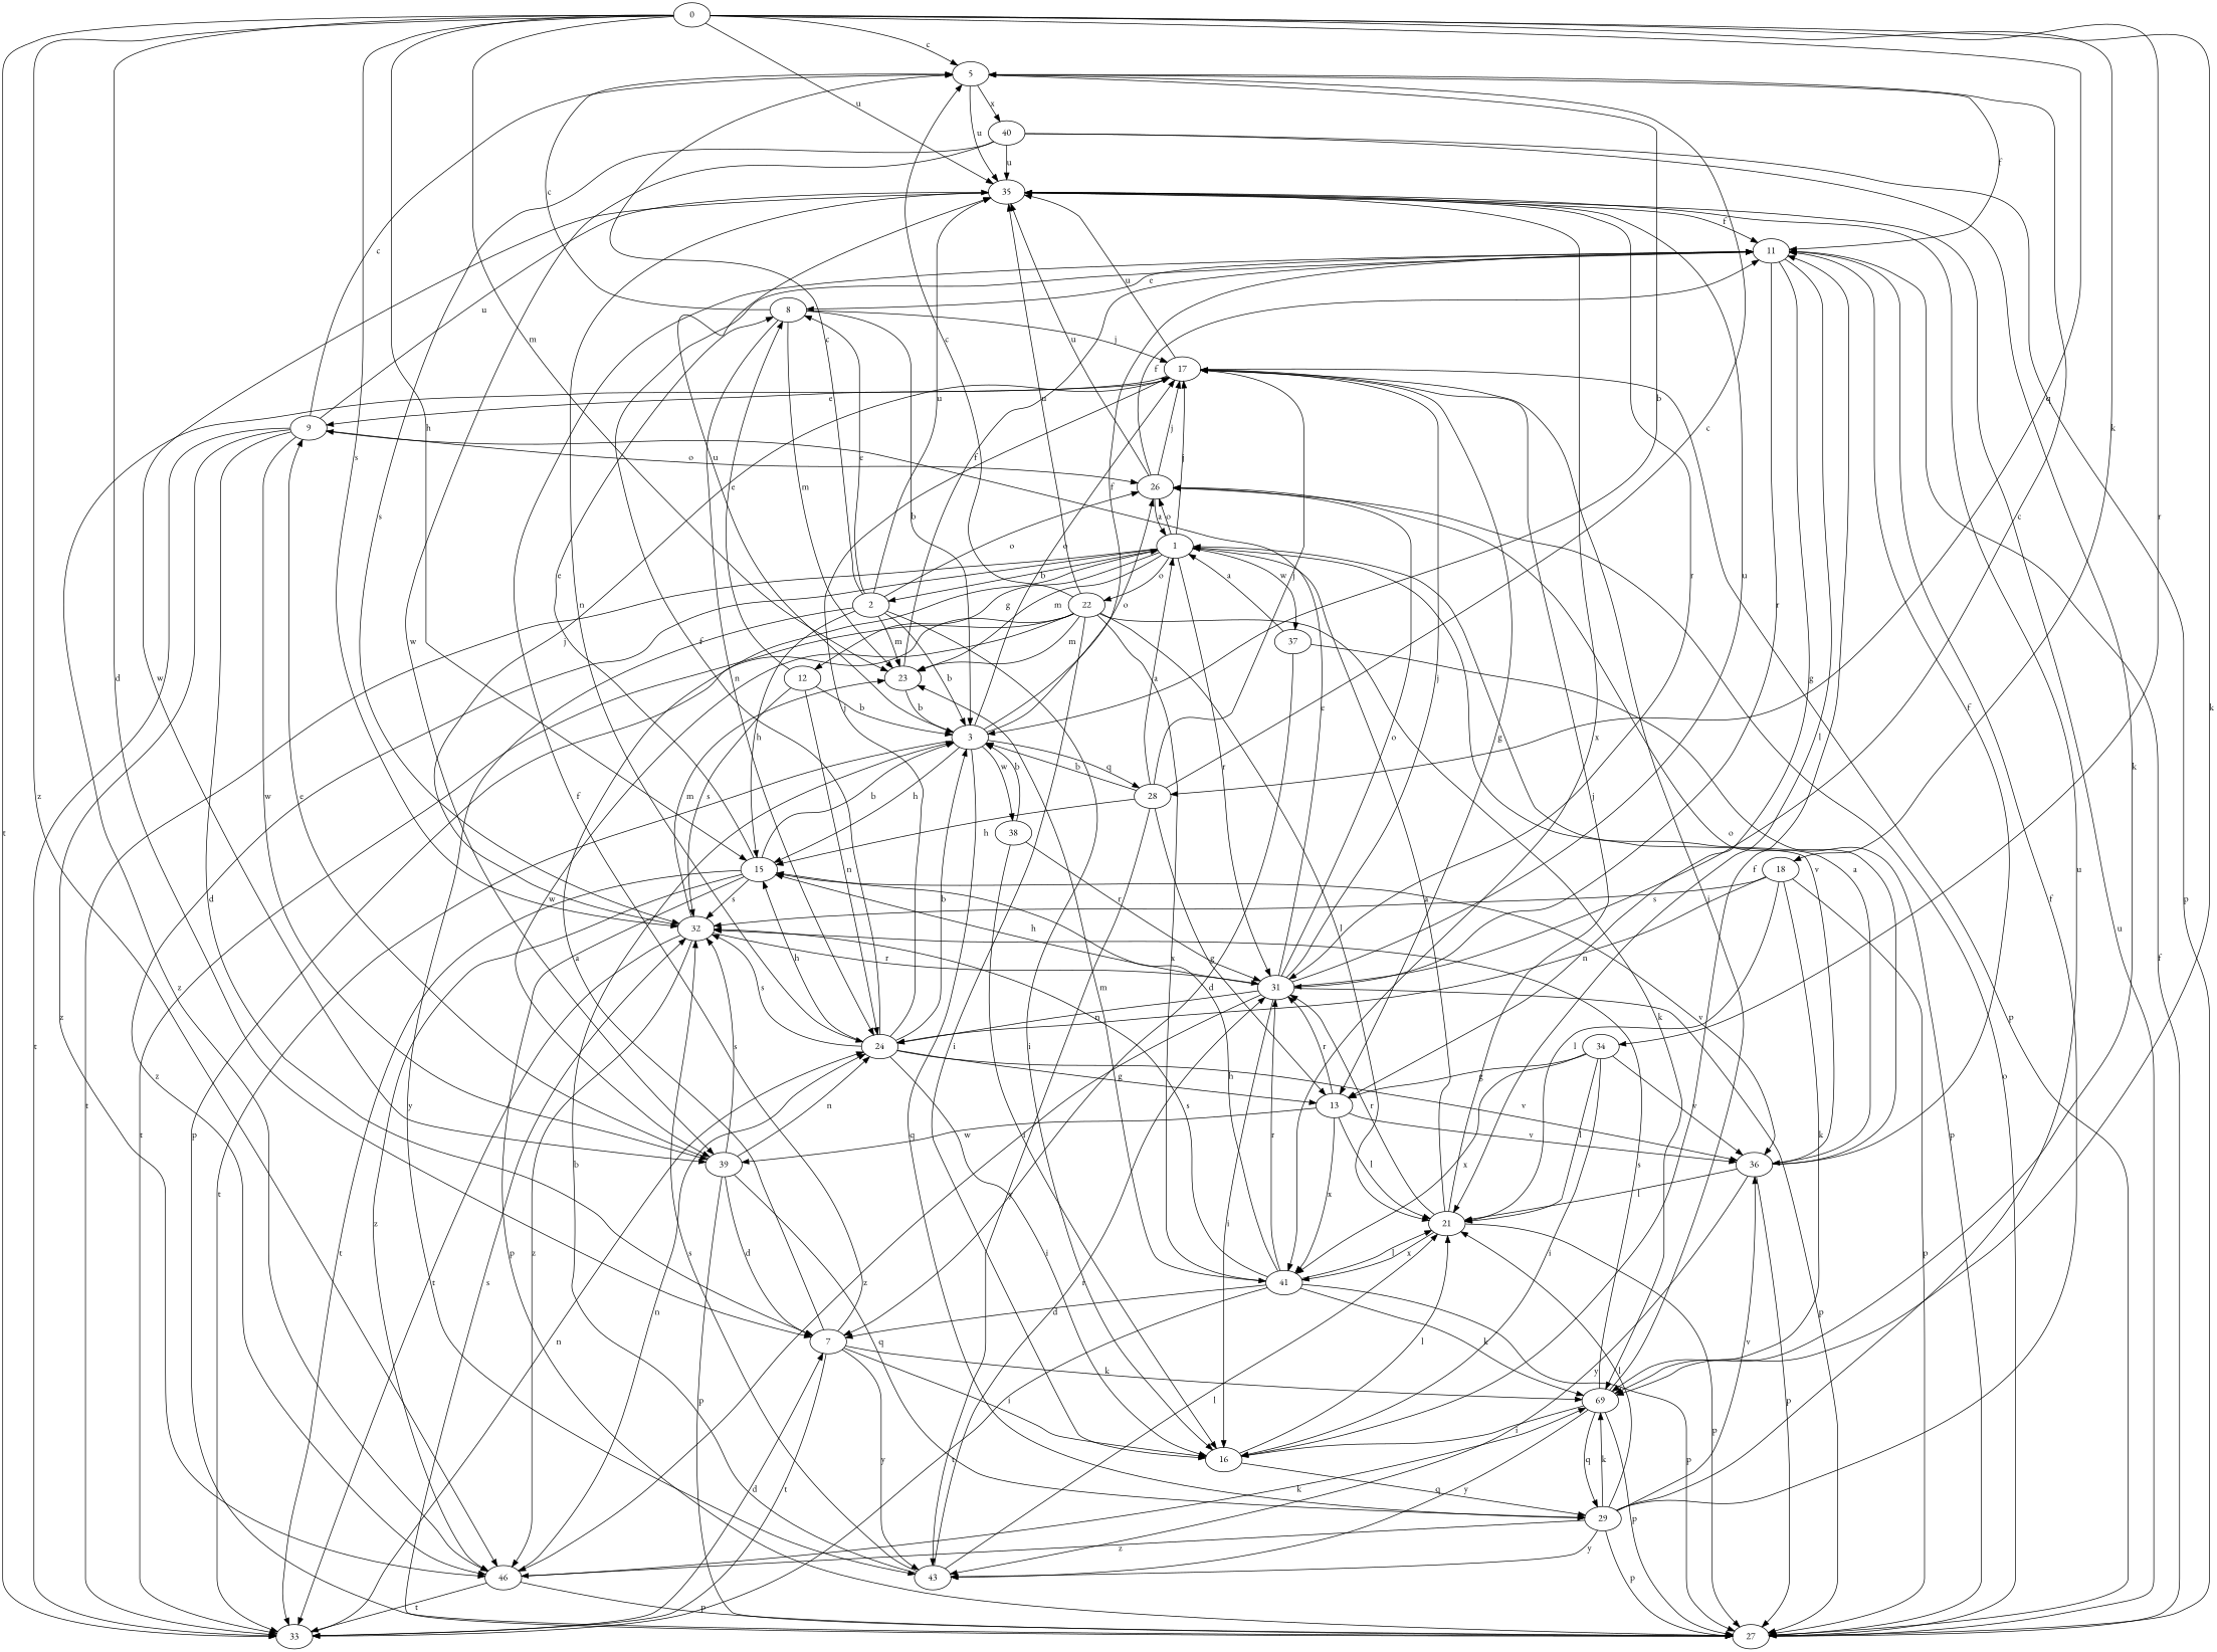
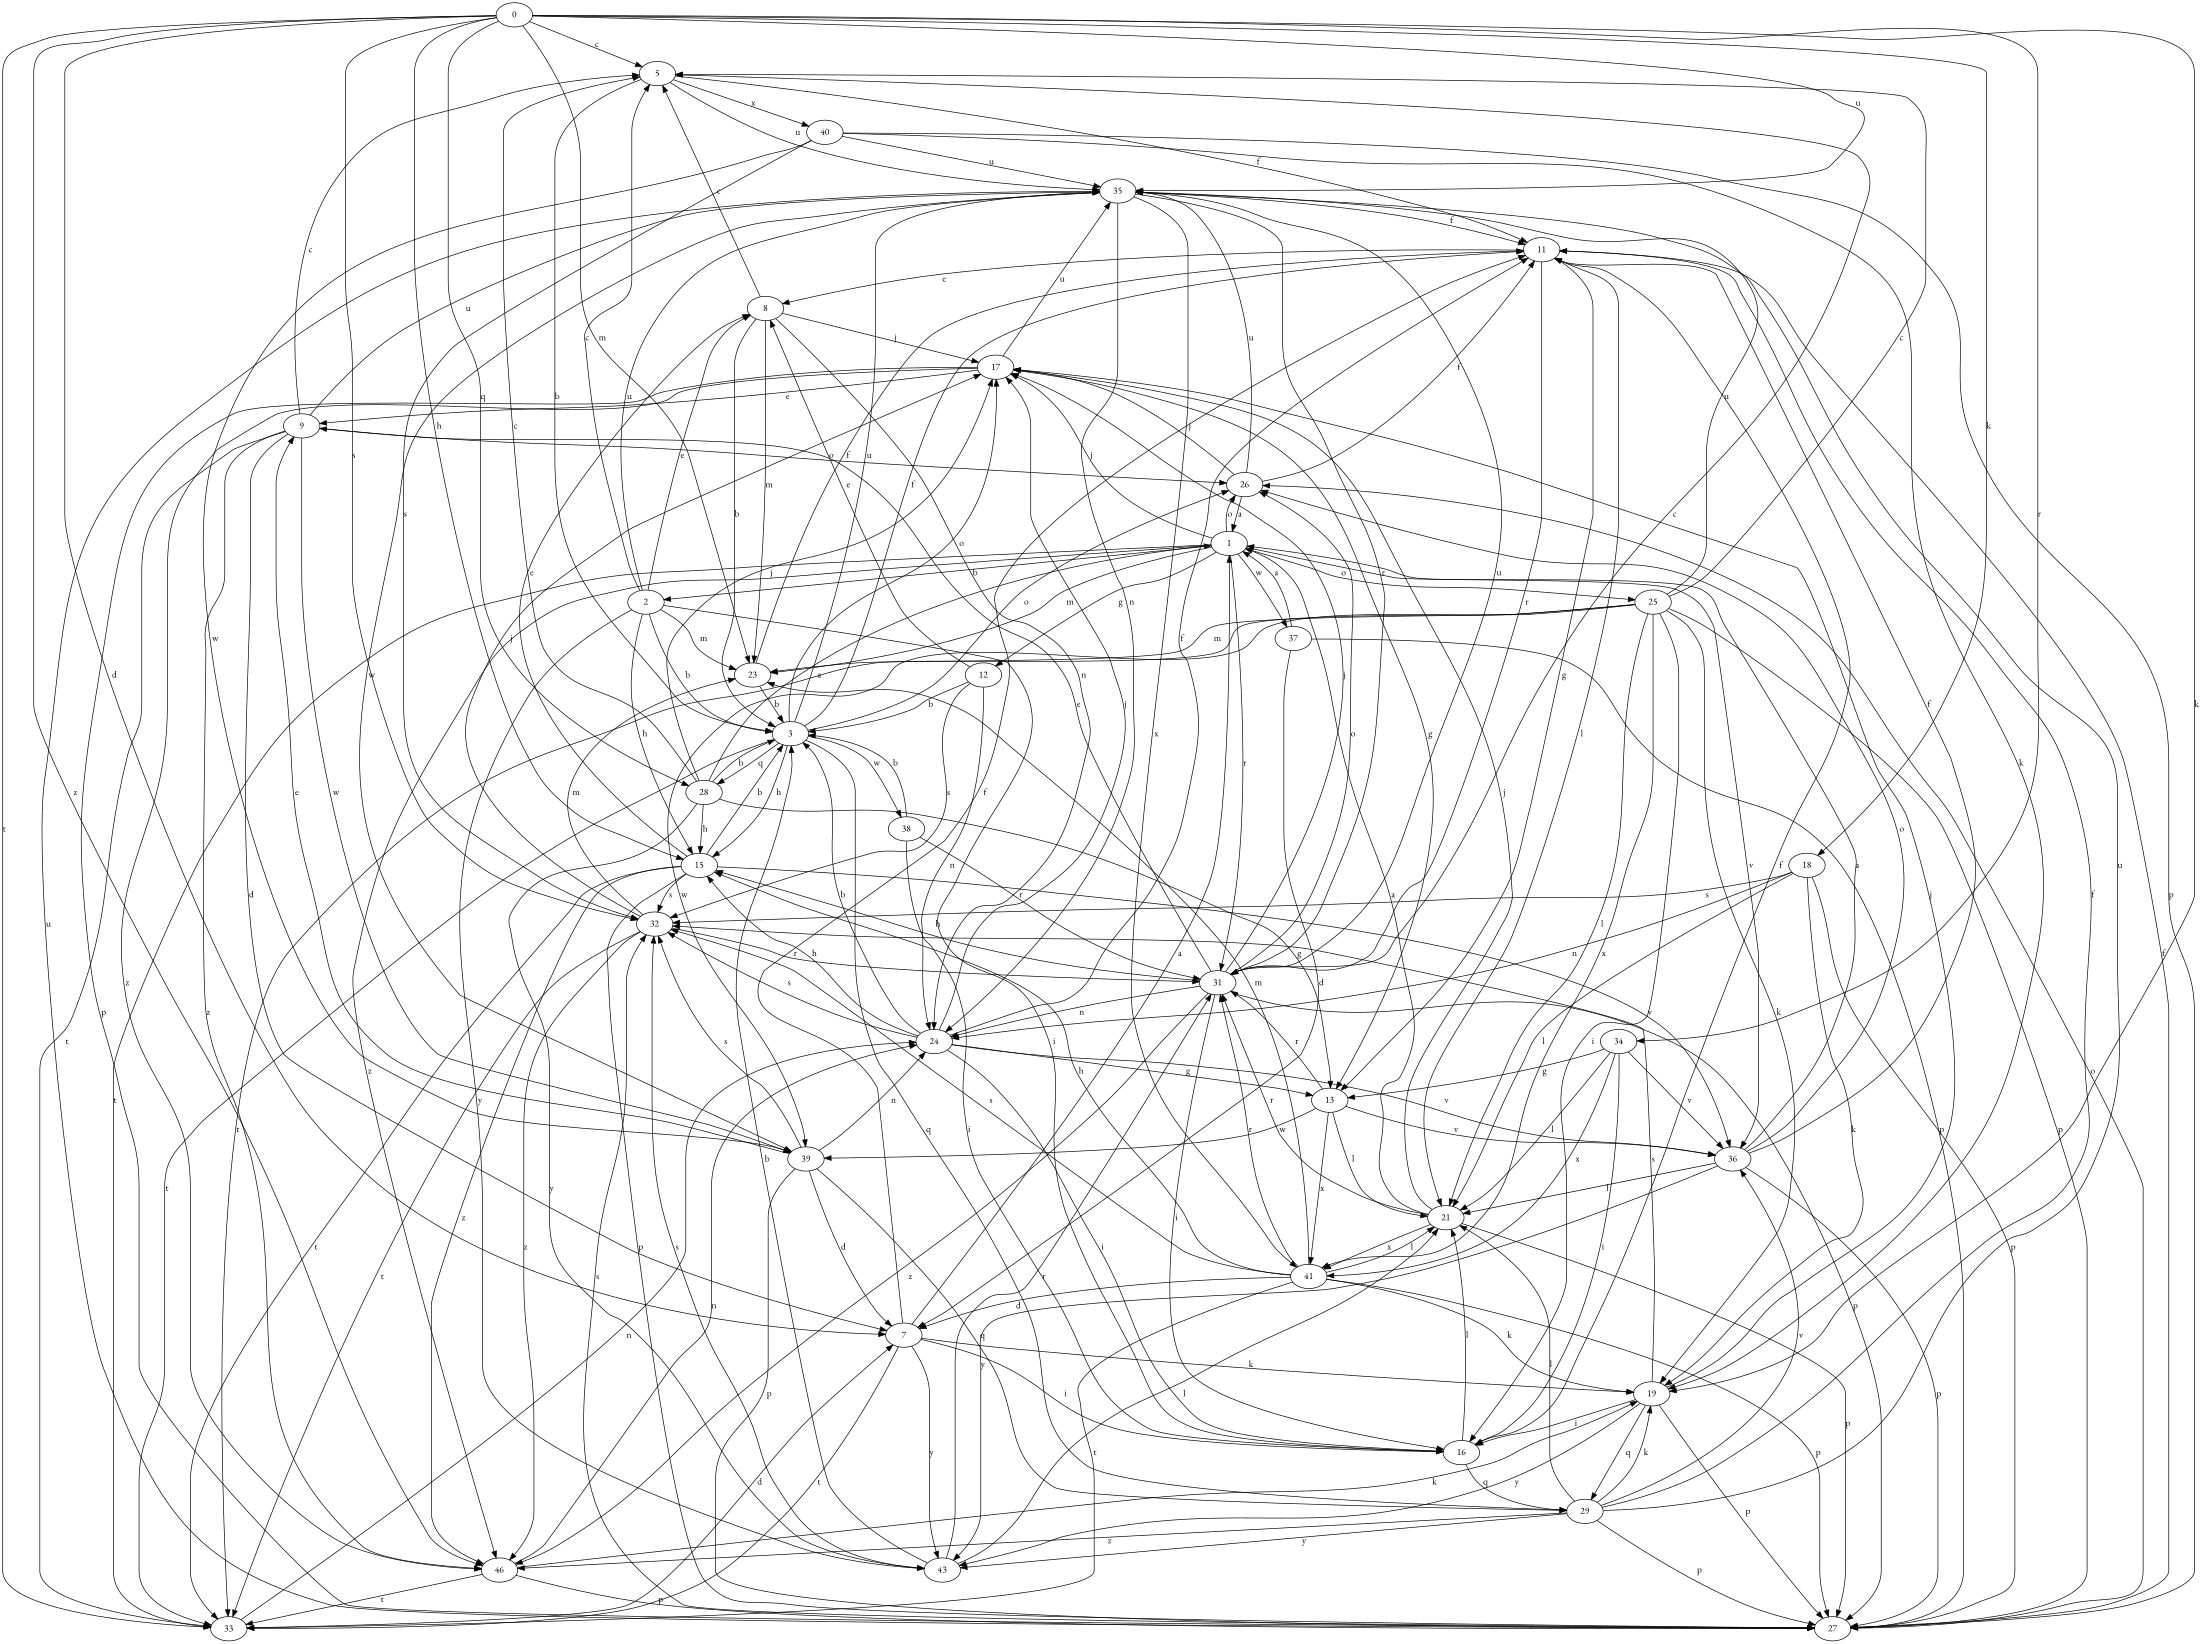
  strict digraph {
    fontname="EB Garamond"
    node [fontname="EB Garamond"]
    edge [fontname="EB Garamond"]
    0
    5
    7
    15
    18
-   19 [label=69]
+   19
    23
    28
    n9 [label=34]
    32
    33
    35
    46
    3
    11
    40
    1
    16
    43
    36
    8
    27
    24
    21
    17
    29
    13
    41
    31
    39
    2
    12
-   25 [label=22]
+   25
    26
    37
    9
    38
    0 -> 5 [label=c]
    0 -> 7 [label=d]
    0 -> 15 [label=h]
    0 -> 18 [label=k]
    0 -> 19 [label=k]
    0 -> 23 [label=m]
    0 -> 28 [label=q]
    0 -> n9 [label=r]
    0 -> 32 [label=s]
    0 -> 33 [label=t]
    0 -> 35 [label=u]
    0 -> 46 [label=z]
    5 -> 35 [label=u]
    5 -> 3 [label=b]
    5 -> 11 [label=f]
    5 -> 40 [label=x]
    7 -> 19 [label=k]
    7 -> 33 [label=t]
    7 -> 11 [label=f]
    7 -> 1 [label=a]
    7 -> 16 [label=i]
    7 -> 43 [label=y]
    15 -> 32 [label=s]
    15 -> 33 [label=t]
    15 -> 46 [label=z]
    15 -> 3 [label=b]
    15 -> 36 [label=v]
    15 -> 8 [label=e]
    15 -> 27 [label=p]
    18 -> 19 [label=k]
    18 -> 32 [label=s]
    18 -> 27 [label=p]
    18 -> 24 [label=n]
    18 -> 21 [label=l]
    19 -> 32 [label=s]
    19 -> 16 [label=i]
    19 -> 43 [label=y]
    19 -> 27 [label=p]
    19 -> 17 [label=j]
    19 -> 29 [label=q]
    23 -> 3 [label=b]
    23 -> 11 [label=f]
    28 -> 5 [label=c]
    28 -> 15 [label=h]
    28 -> 3 [label=b]
    28 -> 1 [label=a]
    28 -> 43 [label=y]
    28 -> 17 [label=j]
    28 -> 13 [label=g]
    n9 -> 16 [label=i]
    n9 -> 36 [label=v]
    n9 -> 21 [label=l]
    n9 -> 13 [label=g]
    n9 -> 41 [label=x]
    32 -> 23 [label=m]
    32 -> 33 [label=t]
    32 -> 46 [label=z]
    32 -> 17 [label=j]
    32 -> 31 [label=r]
    33 -> 7 [label=d]
    33 -> 24 [label=n]
    35 -> 11 [label=f]
    35 -> 24 [label=n]
    35 -> 41 [label=x]
    35 -> 31 [label=r]
    35 -> 39 [label=w]
    46 -> 19 [label=k]
    46 -> 33 [label=t]
    46 -> 27 [label=p]
    46 -> 24 [label=n]
    3 -> 15 [label=h]
    3 -> 28 [label=q]
    3 -> 33 [label=t]
    3 -> 35 [label=u]
    3 -> 11 [label=f]
    3 -> 17 [label=o]
    3 -> 29 [label=q]
    3 -> 26 [label=o]
    3 -> 38 [label=w]
    11 -> 8 [label=e]
    11 -> 21 [label=l]
    11 -> 13 [label=g]
    11 -> 31 [label=r]
    40 -> 19 [label=k]
    40 -> 32 [label=s]
    40 -> 35 [label=u]
    40 -> 27 [label=p]
    40 -> 39 [label=w]
    1 -> 23 [label=m]
    1 -> 33 [label=t]
    1 -> 46 [label=z]
    1 -> 36 [label=v]
    1 -> 17 [label=j]
    1 -> 31 [label=r]
    1 -> 2 [label=b]
    1 -> 12 [label=g]
    1 -> 25 [label=o]
    1 -> 26 [label=o]
    1 -> 37 [label=w]
    16 -> 11 [label=f]
    16 -> 21 [label=l]
    16 -> 29 [label=q]
    43 -> 32 [label=s]
    43 -> 3 [label=b]
    43 -> 21 [label=l]
    43 -> 31 [label=r]
    36 -> 11 [label=f]
    36 -> 1 [label=a]
    36 -> 43 [label=y]
    36 -> 27 [label=p]
    36 -> 21 [label=l]
    36 -> 26 [label=o]
    8 -> 5 [label=c]
    8 -> 23 [label=m]
    8 -> 3 [label=b]
    8 -> 24 [label=n]
    8 -> 17 [label=j]
    27 -> 32 [label=s]
    27 -> 35 [label=u]
    27 -> 11 [label=f]
    27 -> 26 [label=o]
    24 -> 15 [label=h]
    24 -> 32 [label=s]
    24 -> 3 [label=b]
    24 -> 11 [label=f]
    24 -> 16 [label=i]
    24 -> 36 [label=v]
    24 -> 17 [label=j]
    24 -> 13 [label=g]
    21 -> 1 [label=a]
    21 -> 27 [label=p]
    21 -> 17 [label=j]
    21 -> 41 [label=x]
    21 -> 31 [label=r]
    17 -> 35 [label=u]
    17 -> 46 [label=z]
    17 -> 27 [label=p]
    17 -> 13 [label=g]
    17 -> 9 [label=e]
    29 -> 19 [label=k]
    29 -> 35 [label=u]
    29 -> 46 [label=z]
    29 -> 11 [label=f]
    29 -> 43 [label=y]
    29 -> 36 [label=v]
    29 -> 27 [label=p]
    29 -> 21 [label=l]
    13 -> 36 [label=v]
    13 -> 21 [label=l]
    13 -> 41 [label=x]
    13 -> 31 [label=r]
    13 -> 39 [label=w]
    41 -> 7 [label=d]
    41 -> 15 [label=h]
    41 -> 19 [label=k]
    41 -> 23 [label=m]
    41 -> 32 [label=s]
    41 -> 33 [label=t]
    41 -> 27 [label=p]
    41 -> 21 [label=l]
    41 -> 31 [label=r]
    31 -> 5 [label=c]
    31 -> 15 [label=h]
    31 -> 35 [label=u]
    31 -> 46 [label=z]
    31 -> 16 [label=i]
    31 -> 27 [label=p]
    31 -> 24 [label=n]
    31 -> 17 [label=j]
    31 -> 26 [label=o]
    31 -> 9 [label=e]
    39 -> 7 [label=d]
    39 -> 32 [label=s]
    39 -> 27 [label=p]
    39 -> 24 [label=n]
    39 -> 29 [label=q]
    39 -> 9 [label=e]
    2 -> 5 [label=c]
    2 -> 15 [label=h]
    2 -> 23 [label=m]
    2 -> 35 [label=u]
    2 -> 3 [label=b]
    2 -> 16 [label=i]
    2 -> 43 [label=y]
    2 -> 8 [label=e]
-   2 -> 26 [label=o]
    12 -> 32 [label=s]
    12 -> 3 [label=b]
    12 -> 8 [label=e]
    12 -> 24 [label=n]
    25 -> 5 [label=c]
    25 -> 19 [label=k]
    25 -> 23 [label=m]
    25 -> 33 [label=t]
    25 -> 35 [label=u]
    25 -> 16 [label=i]
    25 -> 27 [label=p]
    25 -> 21 [label=l]
    25 -> 41 [label=x]
    25 -> 39 [label=w]
    26 -> 35 [label=u]
    26 -> 11 [label=f]
    26 -> 1 [label=a]
    26 -> 17 [label=j]
    37 -> 7 [label=d]
    37 -> 1 [label=a]
    37 -> 27 [label=p]
    9 -> 5 [label=c]
    9 -> 7 [label=d]
    9 -> 33 [label=t]
    9 -> 35 [label=u]
    9 -> 46 [label=z]
    9 -> 39 [label=w]
    9 -> 26 [label=o]
    38 -> 3 [label=b]
    38 -> 16 [label=i]
    38 -> 31 [label=r]
  }
